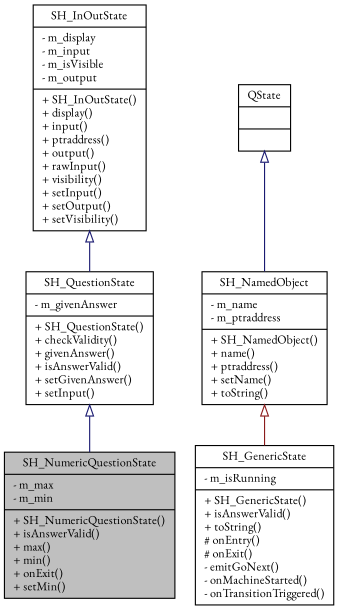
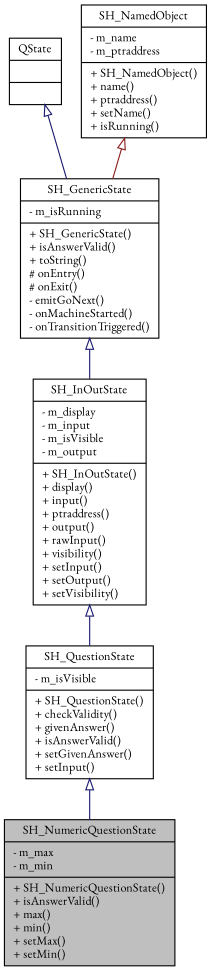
  digraph {
    fontname="EB Garamond"
    node [color=black fontname="EB Garamond" fontsize=11 shape=record]
    edge [arrowtail=onormal color=midnightblue dir=back fontname="EB Garamond" fontsize=11 labelfontname=Verdana labelfontsize=11 style=solid]
-   n1 [fillcolor=grey75 fontcolor=black height=0.2 label="{SH_NumericQuestionState\n|- m_max\l- m_min\l|+ SH_NumericQuestionState()\l+ isAnswerValid()\l+ max()\l+ min()\l+ onExit()\l+ setMin()\l}" style=filled width=0.4]
-   n2 [height=0.2 label="{SH_QuestionState\n|- m_givenAnswer\l|+ SH_QuestionState()\l+ checkValidity()\l+ givenAnswer()\l+ isAnswerValid()\l+ setGivenAnswer()\l+ setInput()\l}" width=0.4]
+   n1 [fillcolor=grey75 fontcolor=black height=0.2 label="{SH_NumericQuestionState\n|- m_max\l- m_min\l|+ SH_NumericQuestionState()\l+ isAnswerValid()\l+ max()\l+ min()\l+ setMax()\l+ setMin()\l}" style=filled width=0.4]
+   n2 [height=0.2 label="{SH_QuestionState\n|- m_isVisible\l|+ SH_QuestionState()\l+ checkValidity()\l+ givenAnswer()\l+ isAnswerValid()\l+ setGivenAnswer()\l+ setInput()\l}" width=0.4]
    n3 [height=0.2 label="{SH_InOutState\n|- m_display\l- m_input\l- m_isVisible\l- m_output\l|+ SH_InOutState()\l+ display()\l+ input()\l+ ptraddress()\l+ output()\l+ rawInput()\l+ visibility()\l+ setInput()\l+ setOutput()\l+ setVisibility()\l}" width=0.4]
    n4 [height=0.2 label="{SH_GenericState\n|- m_isRunning\l|+ SH_GenericState()\l+ isAnswerValid()\l+ toString()\l# onEntry()\l# onExit()\l- emitGoNext()\l- onMachineStarted()\l- onTransitionTriggered()\l}" width=0.4]
    n5 [height=0.2 label="{QState\n||}" width=0.4]
-   n6 [height=0.2 label="{SH_NamedObject\n|- m_name\l- m_ptraddress\l|+ SH_NamedObject()\l+ name()\l+ ptraddress()\l+ setName()\l+ toString()\l}" width=0.4]
+   n6 [height=0.2 label="{SH_NamedObject\n|- m_name\l- m_ptraddress\l|+ SH_NamedObject()\l+ name()\l+ ptraddress()\l+ setName()\l+ isRunning()\l}" width=0.4]
    n2 -> n1
    n3 -> n2
-   n5 -> n6
+   n4 -> n3
+   n5 -> n4
    n6 -> n4 [color=firebrick4]
  }
